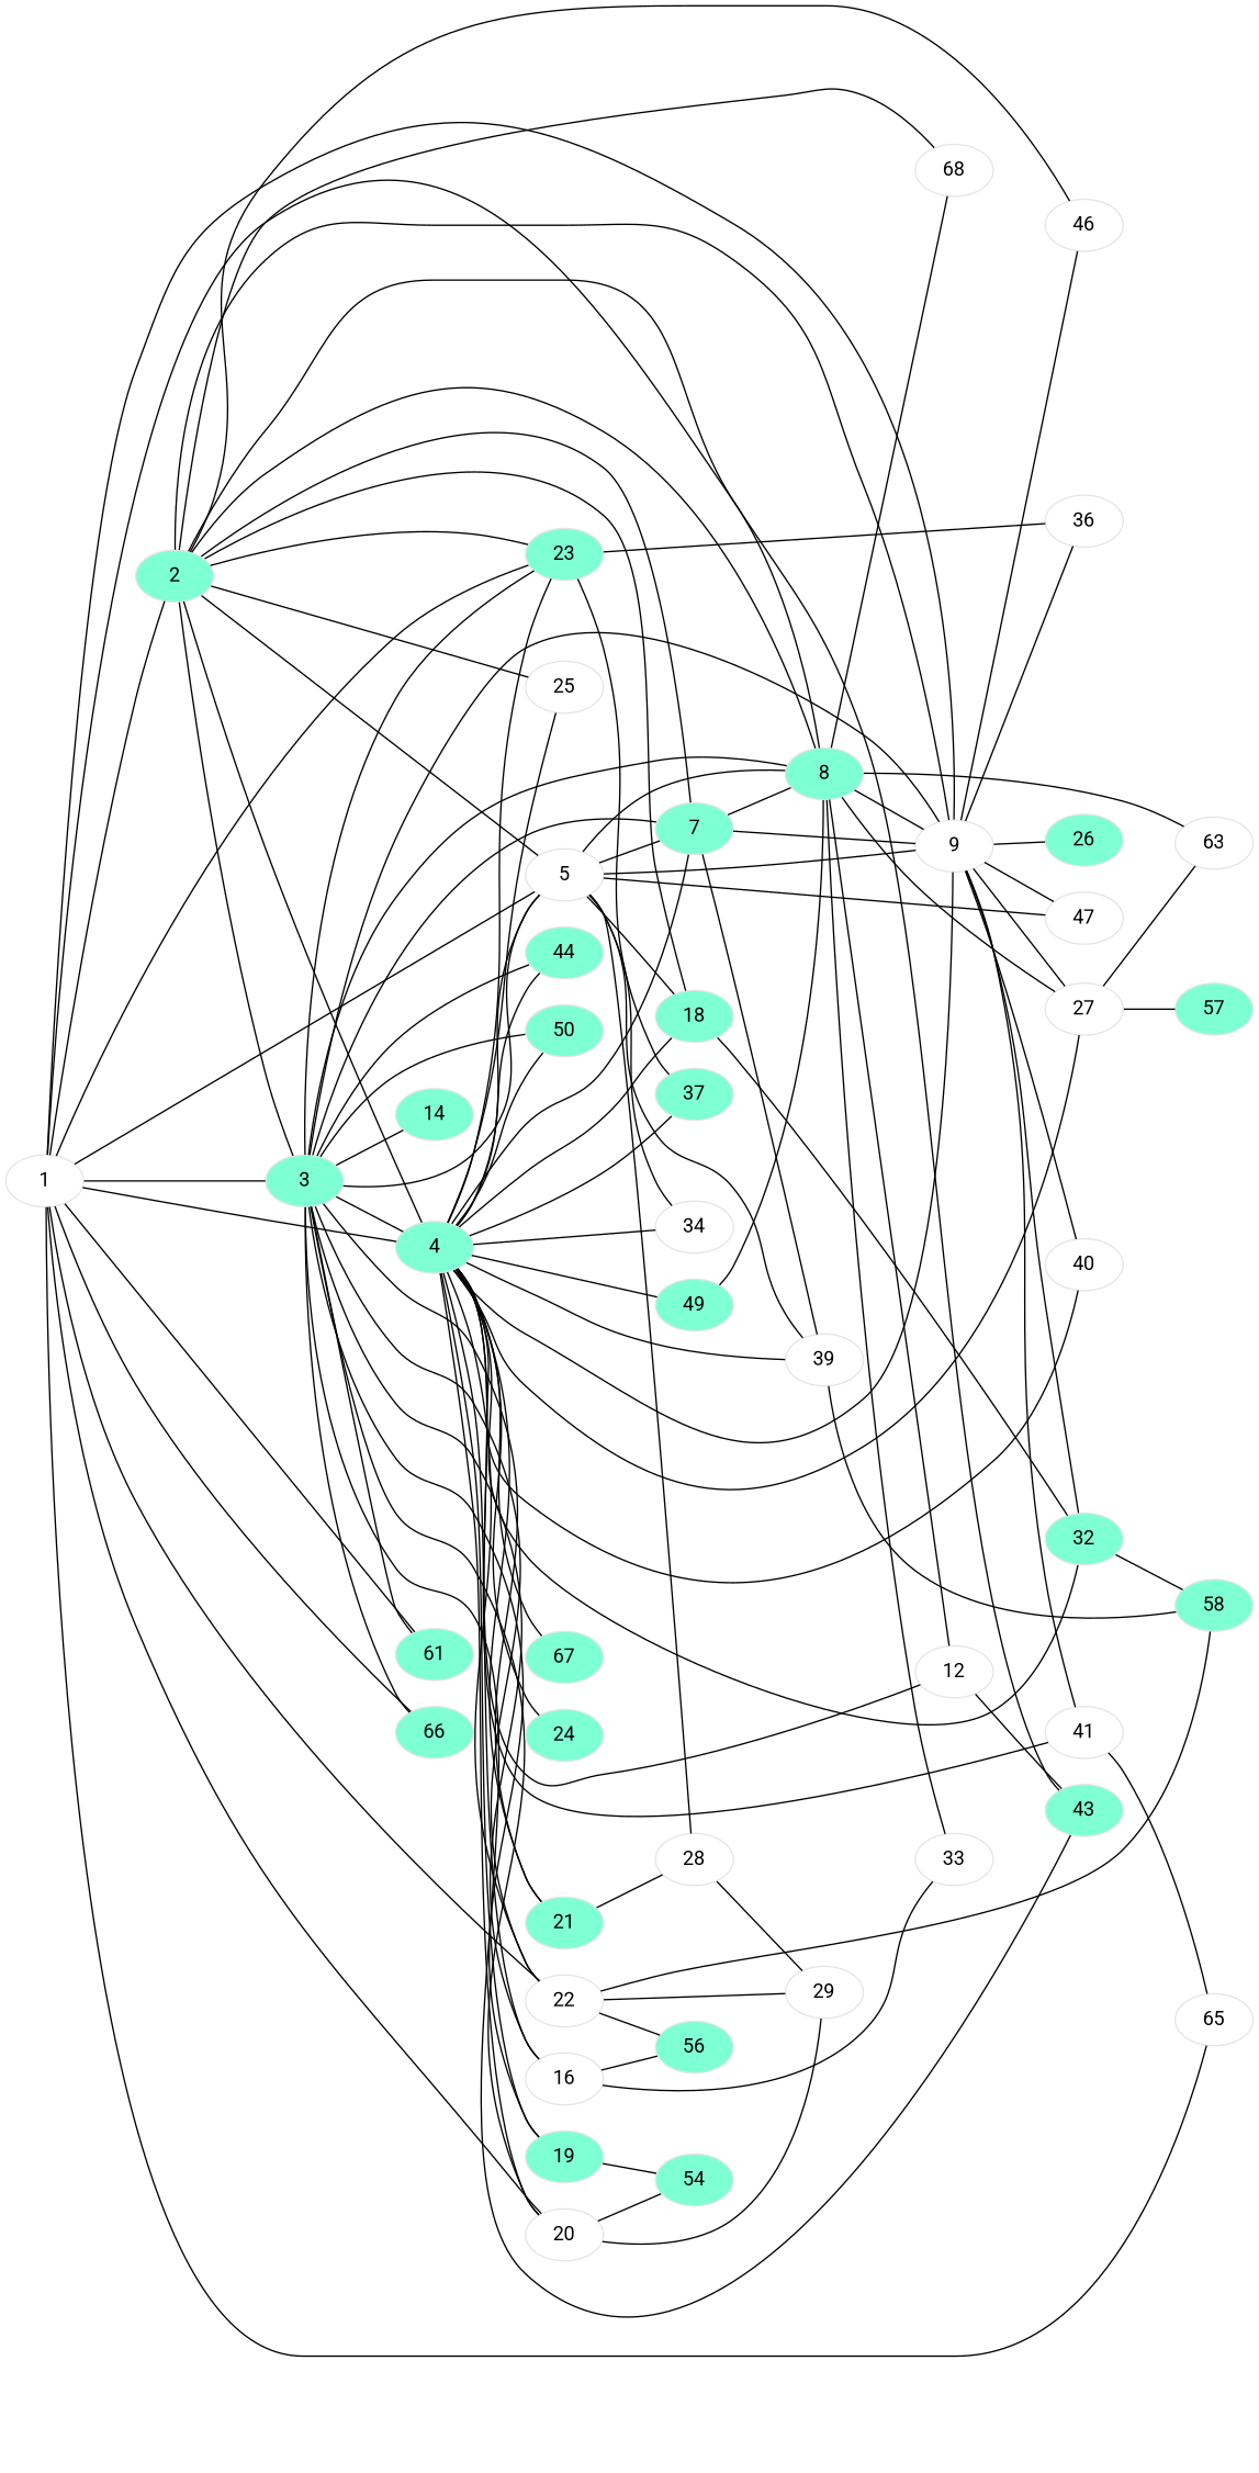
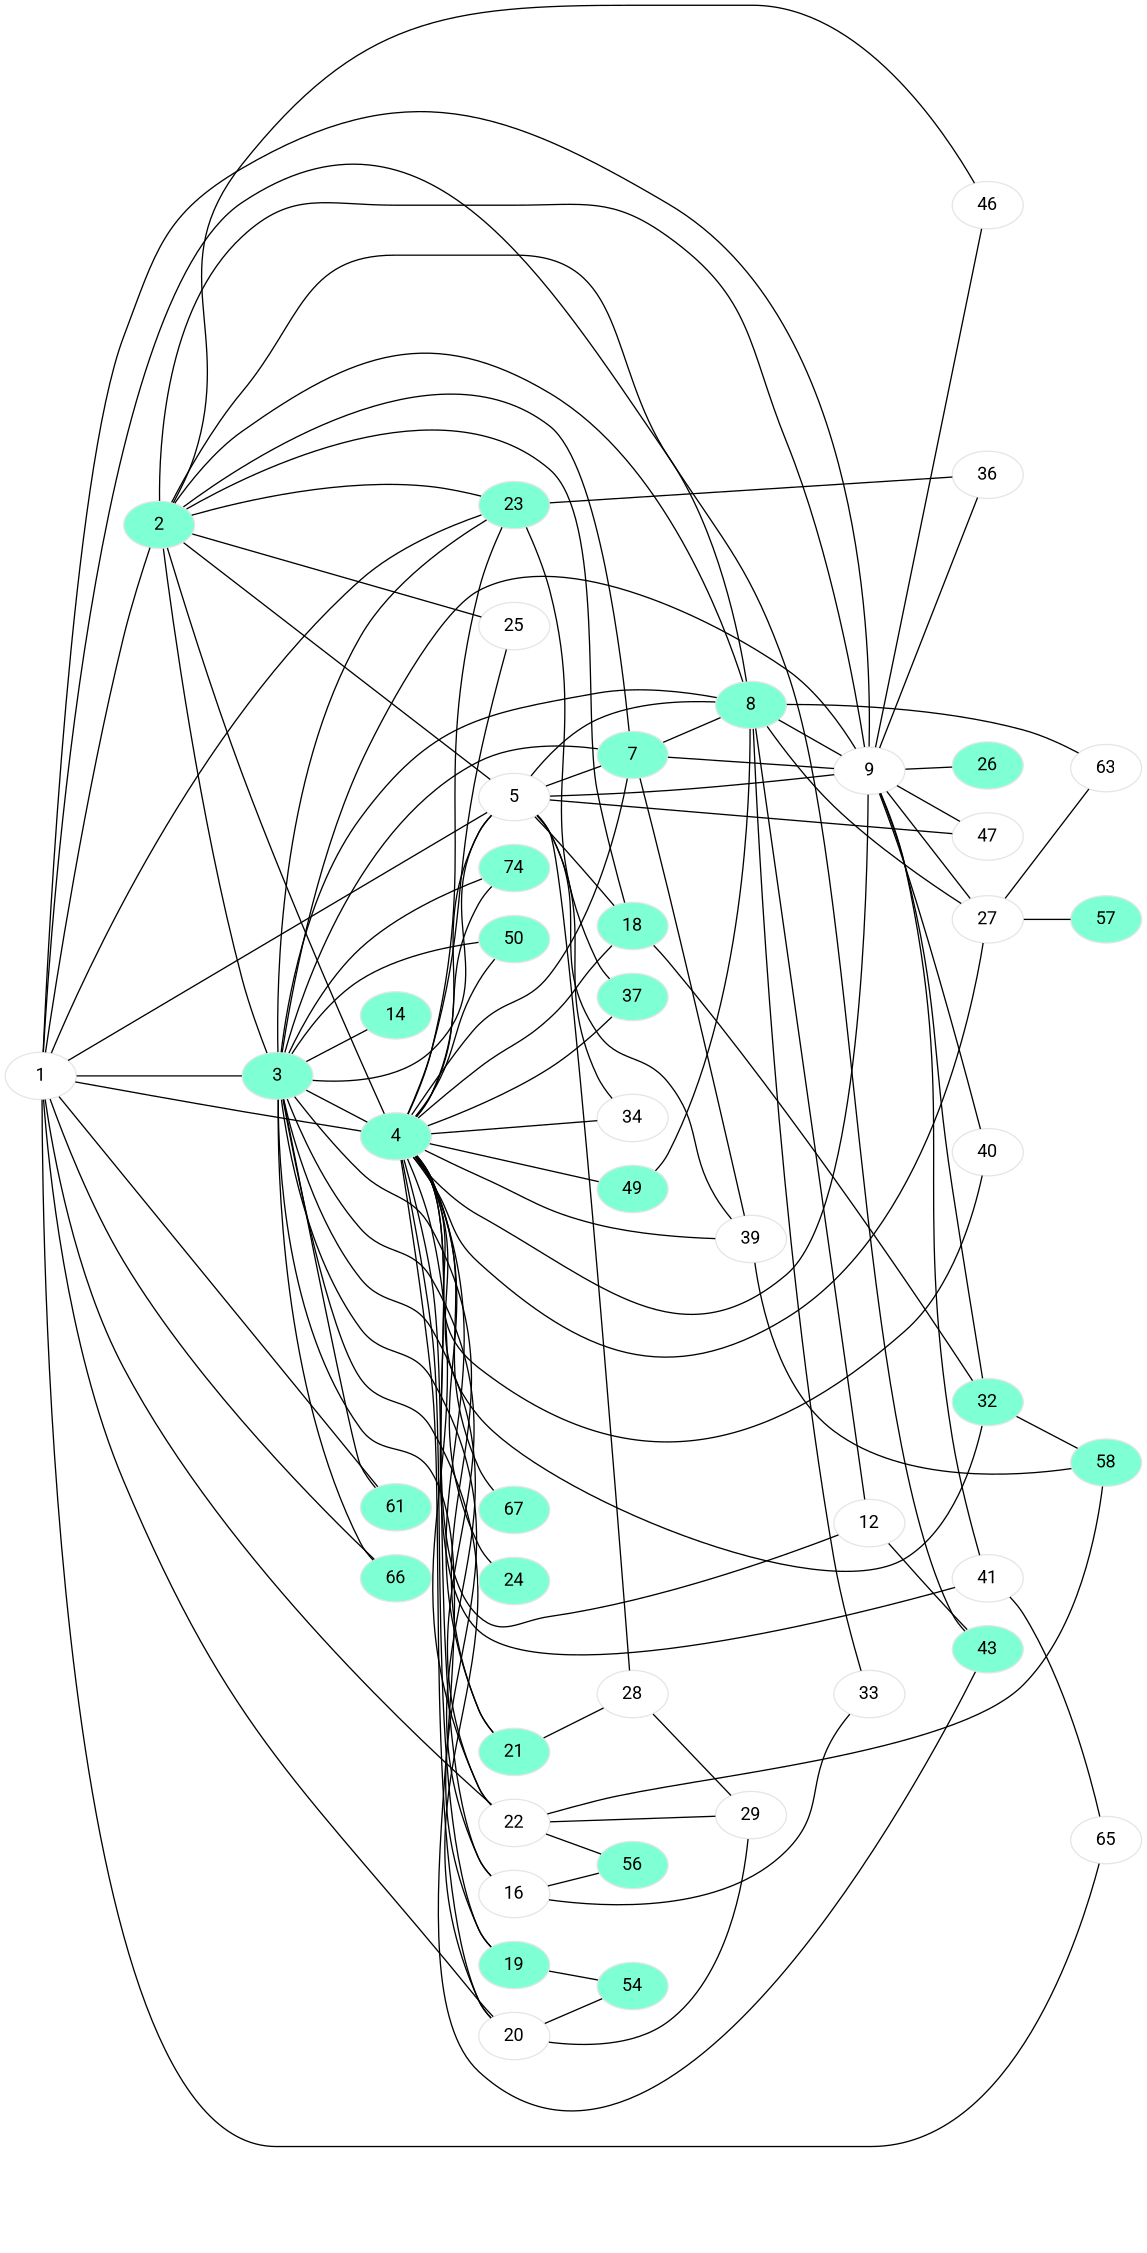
  graph {
    fontname=Roboto
    rankdir=LR
    node [color=gray90 fillcolor=aquamarine fontname=Roboto style=filled]
    edge [fontname=Roboto]
    1 [fillcolor=white super="+13"]
    2 [super="+51"]
    3 [super="+10"]
    4 [super="+6"]
    5 [fillcolor=white super="+17"]
    8
    9 [fillcolor=white super="+15"]
    20 [fillcolor=white super="+31"]
    22 [fillcolor=white super="+52"]
    23 [super="+30"]
    61
    65 [fillcolor=white]
    66
    7 [super="+38"]
    18 [super="+55"]
    25 [fillcolor=white super="+35"]
    43 [super="+62"]
    46 [fillcolor=white]
-   68 [fillcolor=white]
    14
    16 [fillcolor=white super="+64"]
    19
    21
-   44
+   44 [label=74]
    50 [super="+59"]
    12 [fillcolor=white]
    24
    27 [fillcolor=white super="+45"]
    32 [super="+48"]
    34 [fillcolor=white]
    37
    39 [fillcolor=white super="+53"]
    40 [fillcolor=white]
    41 [fillcolor=white]
    49
    67
    28 [fillcolor=white]
    47 [fillcolor=white]
    33 [fillcolor=white]
    63 [fillcolor=white]
    26
    36 [fillcolor=white]
    54
    29 [fillcolor=white super="+42"]
    56
    58 [super="+60"]
    57
    1 -- 2
    1 -- 3 [weight=2]
    1 -- 4 [weight=2]
    1 -- 5 [weight=2]
    1 -- 8
    1 -- 9
    1 -- 20
    1 -- 22
    1 -- 23
    1 -- 61
    1 -- 65
    1 -- 66
    2 -- 3 [weight=2]
    2 -- 4 [weight=2]
    2 -- 5
    2 -- 8
    2 -- 9
    2 -- 23
    2 -- 7
    2 -- 18
    2 -- 25 [weight=2]
    2 -- 43
    2 -- 46
-   2 -- 68
    3 -- 4 [weight=4]
    3 -- 5 [weight=2]
    3 -- 8 [weight=2]
    3 -- 9 [weight=2]
    3 -- 20
    3 -- 22
    3 -- 23
    3 -- 61
    3 -- 66
    3 -- 7 [weight=2]
    3 -- 43
    3 -- 14
    3 -- 16
    3 -- 19
    3 -- 21
    3 -- 44
    3 -- 50
    4 -- 5 [weight=3]
    4 -- 9 [weight=2]
    4 -- 20
    4 -- 22
    4 -- 23
    4 -- 7 [weight=3]
    4 -- 18
    4 -- 25
    4 -- 16 [weight=2]
    4 -- 19
    4 -- 21
    4 -- 44
    4 -- 50 [weight=2]
    4 -- 12
    4 -- 24
    4 -- 27
    4 -- 32
    4 -- 34
    4 -- 37
    4 -- 39
    4 -- 40
    4 -- 41
    4 -- 49 [weight=2]
    4 -- 67
    5 -- 8
    5 -- 9 [weight=2]
    5 -- 7
    5 -- 18
    5 -- 34
    5 -- 39
    5 -- 28
    5 -- 47
    8 -- 9
-   8 -- 68
    8 -- 12
    8 -- 27
    8 -- 33
    8 -- 63
    9 -- 46
    9 -- 27
    9 -- 32
    9 -- 40
    9 -- 41
    9 -- 47
    9 -- 26
    9 -- 36
    20 -- 54
    20 -- 29
    22 -- 29
    22 -- 56
    22 -- 58
    23 -- 37
    23 -- 36
    7 -- 8
    7 -- 9
    7 -- 39
    18 -- 32
    16 -- 33
    16 -- 56
    19 -- 54
    21 -- 28
    12 -- 43
    27 -- 63
    27 -- 57
    32 -- 58
    39 -- 58
    41 -- 65
    49 -- 8 [weight=2]
    28 -- 29
  }
